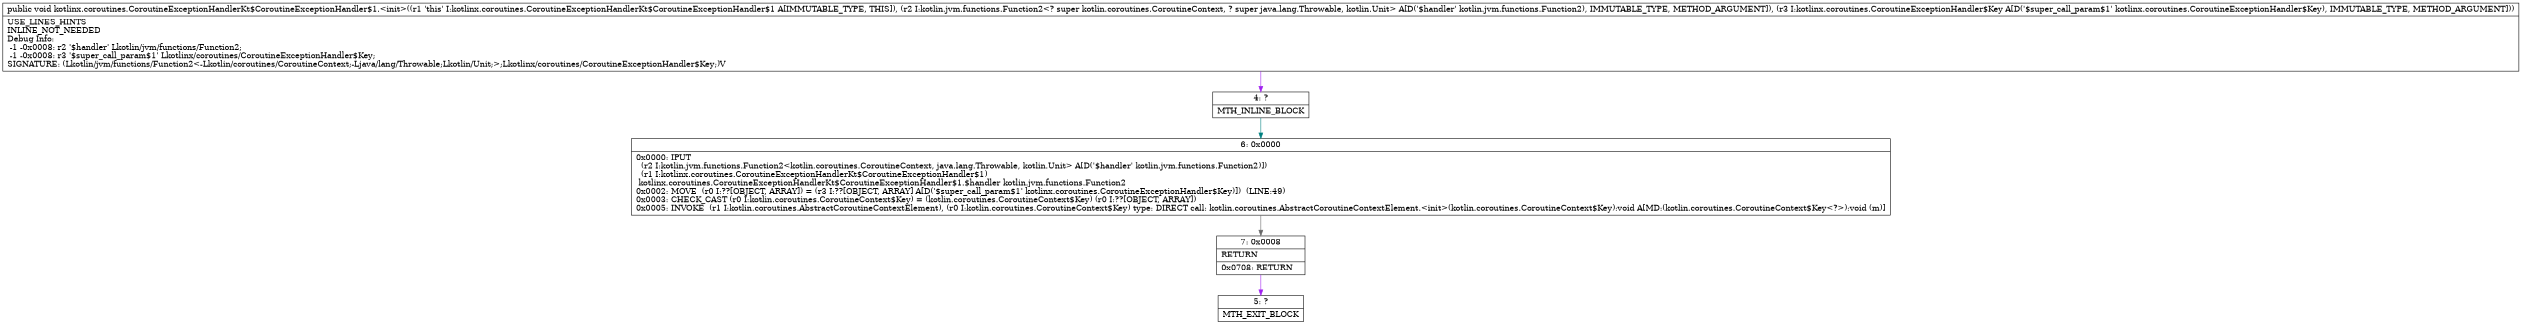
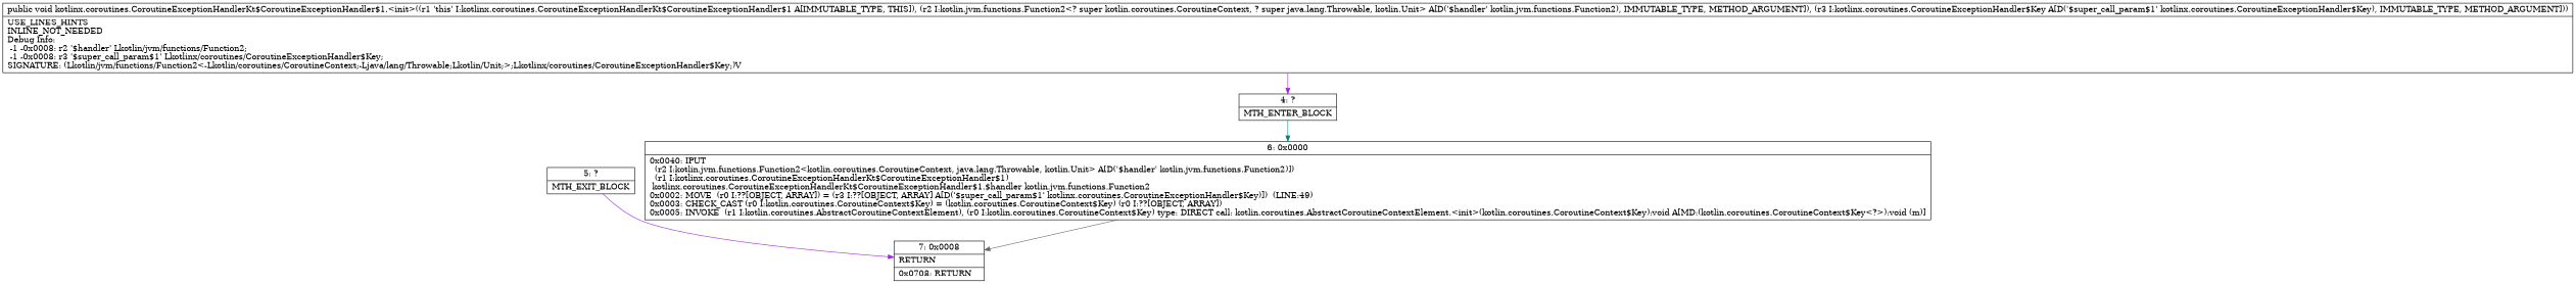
  digraph {
    node [shape=record]
    edge [color=purple]
-   n1 [label="{4\:\ ?|MTH_INLINE_BLOCK\l}"]
-   n2 [label="{6\:\ 0x0000|0x0000: IPUT  \l  (r2 I:kotlin.jvm.functions.Function2\<kotlin.coroutines.CoroutineContext, java.lang.Throwable, kotlin.Unit\> A[D('$handler' kotlin.jvm.functions.Function2)])\l  (r1 I:kotlinx.coroutines.CoroutineExceptionHandlerKt$CoroutineExceptionHandler$1)\l kotlinx.coroutines.CoroutineExceptionHandlerKt$CoroutineExceptionHandler$1.$handler kotlin.jvm.functions.Function2 \l0x0002: MOVE  (r0 I:??[OBJECT, ARRAY]) = (r3 I:??[OBJECT, ARRAY] A[D('$super_call_param$1' kotlinx.coroutines.CoroutineExceptionHandler$Key)])  (LINE:49)\l0x0003: CHECK_CAST (r0 I:kotlin.coroutines.CoroutineContext$Key) = (kotlin.coroutines.CoroutineContext$Key) (r0 I:??[OBJECT, ARRAY]) \l0x0005: INVOKE  (r1 I:kotlin.coroutines.AbstractCoroutineContextElement), (r0 I:kotlin.coroutines.CoroutineContext$Key) type: DIRECT call: kotlin.coroutines.AbstractCoroutineContextElement.\<init\>(kotlin.coroutines.CoroutineContext$Key):void A[MD:(kotlin.coroutines.CoroutineContext$Key\<?\>):void (m)]\l}"]
+   n1 [label="{4\:\ ?|MTH_ENTER_BLOCK\l}"]
+   n2 [label="{6\:\ 0x0000|0x0040: IPUT  \l  (r2 I:kotlin.jvm.functions.Function2\<kotlin.coroutines.CoroutineContext, java.lang.Throwable, kotlin.Unit\> A[D('$handler' kotlin.jvm.functions.Function2)])\l  (r1 I:kotlinx.coroutines.CoroutineExceptionHandlerKt$CoroutineExceptionHandler$1)\l kotlinx.coroutines.CoroutineExceptionHandlerKt$CoroutineExceptionHandler$1.$handler kotlin.jvm.functions.Function2 \l0x0002: MOVE  (r0 I:??[OBJECT, ARRAY]) = (r3 I:??[OBJECT, ARRAY] A[D('$super_call_param$1' kotlinx.coroutines.CoroutineExceptionHandler$Key)])  (LINE:49)\l0x0003: CHECK_CAST (r0 I:kotlin.coroutines.CoroutineContext$Key) = (kotlin.coroutines.CoroutineContext$Key) (r0 I:??[OBJECT, ARRAY]) \l0x0005: INVOKE  (r1 I:kotlin.coroutines.AbstractCoroutineContextElement), (r0 I:kotlin.coroutines.CoroutineContext$Key) type: DIRECT call: kotlin.coroutines.AbstractCoroutineContextElement.\<init\>(kotlin.coroutines.CoroutineContext$Key):void A[MD:(kotlin.coroutines.CoroutineContext$Key\<?\>):void (m)]\l}"]
    n3 [label="{7\:\ 0x0008|RETURN\l|0x0708: RETURN   \l}"]
    n4 [label="{5\:\ ?|MTH_EXIT_BLOCK\l}"]
    n5 [label="{public void kotlinx.coroutines.CoroutineExceptionHandlerKt$CoroutineExceptionHandler$1.\<init\>((r1 'this' I:kotlinx.coroutines.CoroutineExceptionHandlerKt$CoroutineExceptionHandler$1 A[IMMUTABLE_TYPE, THIS]), (r2 I:kotlin.jvm.functions.Function2\<? super kotlin.coroutines.CoroutineContext, ? super java.lang.Throwable, kotlin.Unit\> A[D('$handler' kotlin.jvm.functions.Function2), IMMUTABLE_TYPE, METHOD_ARGUMENT]), (r3 I:kotlinx.coroutines.CoroutineExceptionHandler$Key A[D('$super_call_param$1' kotlinx.coroutines.CoroutineExceptionHandler$Key), IMMUTABLE_TYPE, METHOD_ARGUMENT]))  | USE_LINES_HINTS\lINLINE_NOT_NEEDED\lDebug Info:\l  \-1 \-0x0008: r2 '$handler' Lkotlin\/jvm\/functions\/Function2;\l  \-1 \-0x0008: r3 '$super_call_param$1' Lkotlinx\/coroutines\/CoroutineExceptionHandler$Key;\lSIGNATURE: (Lkotlin\/jvm\/functions\/Function2\<\-Lkotlin\/coroutines\/CoroutineContext;\-Ljava\/lang\/Throwable;Lkotlin\/Unit;\>;Lkotlinx\/coroutines\/CoroutineExceptionHandler$Key;)V\l}"]
    n1 -> n2 [color=teal]
    n2 -> n3 [color=gray40]
-   n3 -> n4
+   n4 -> n3
    n5 -> n1
  }
